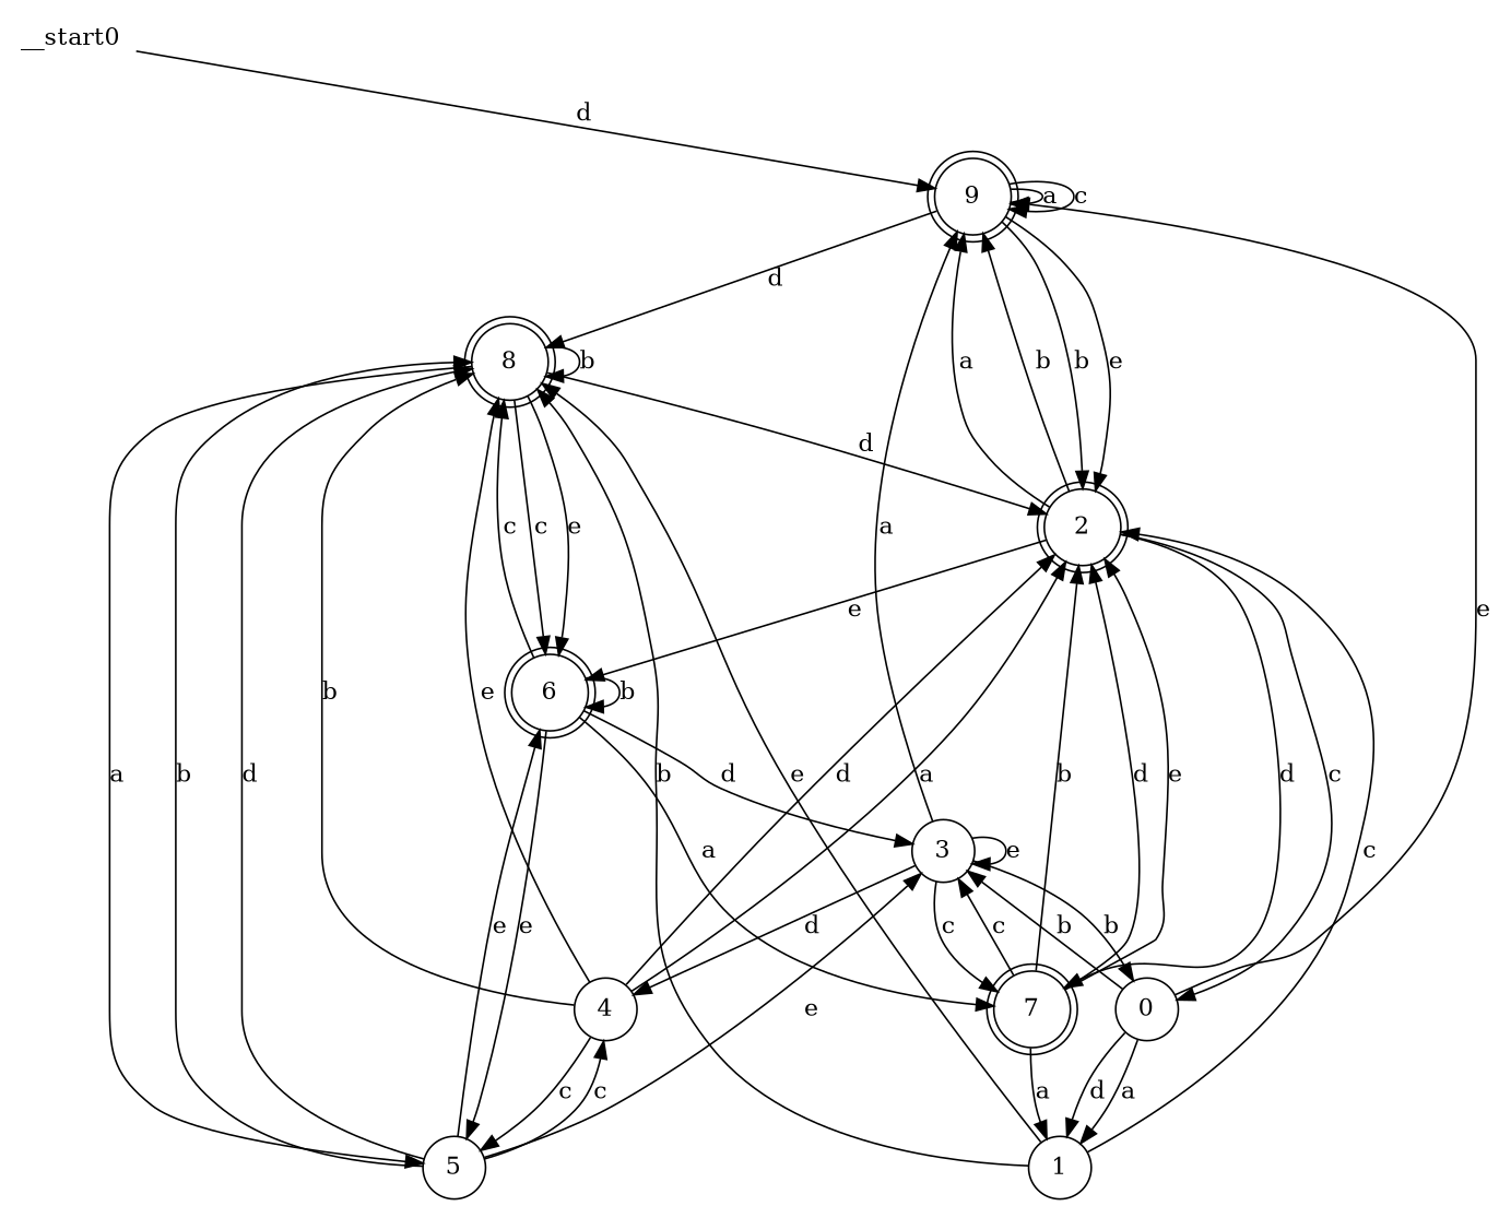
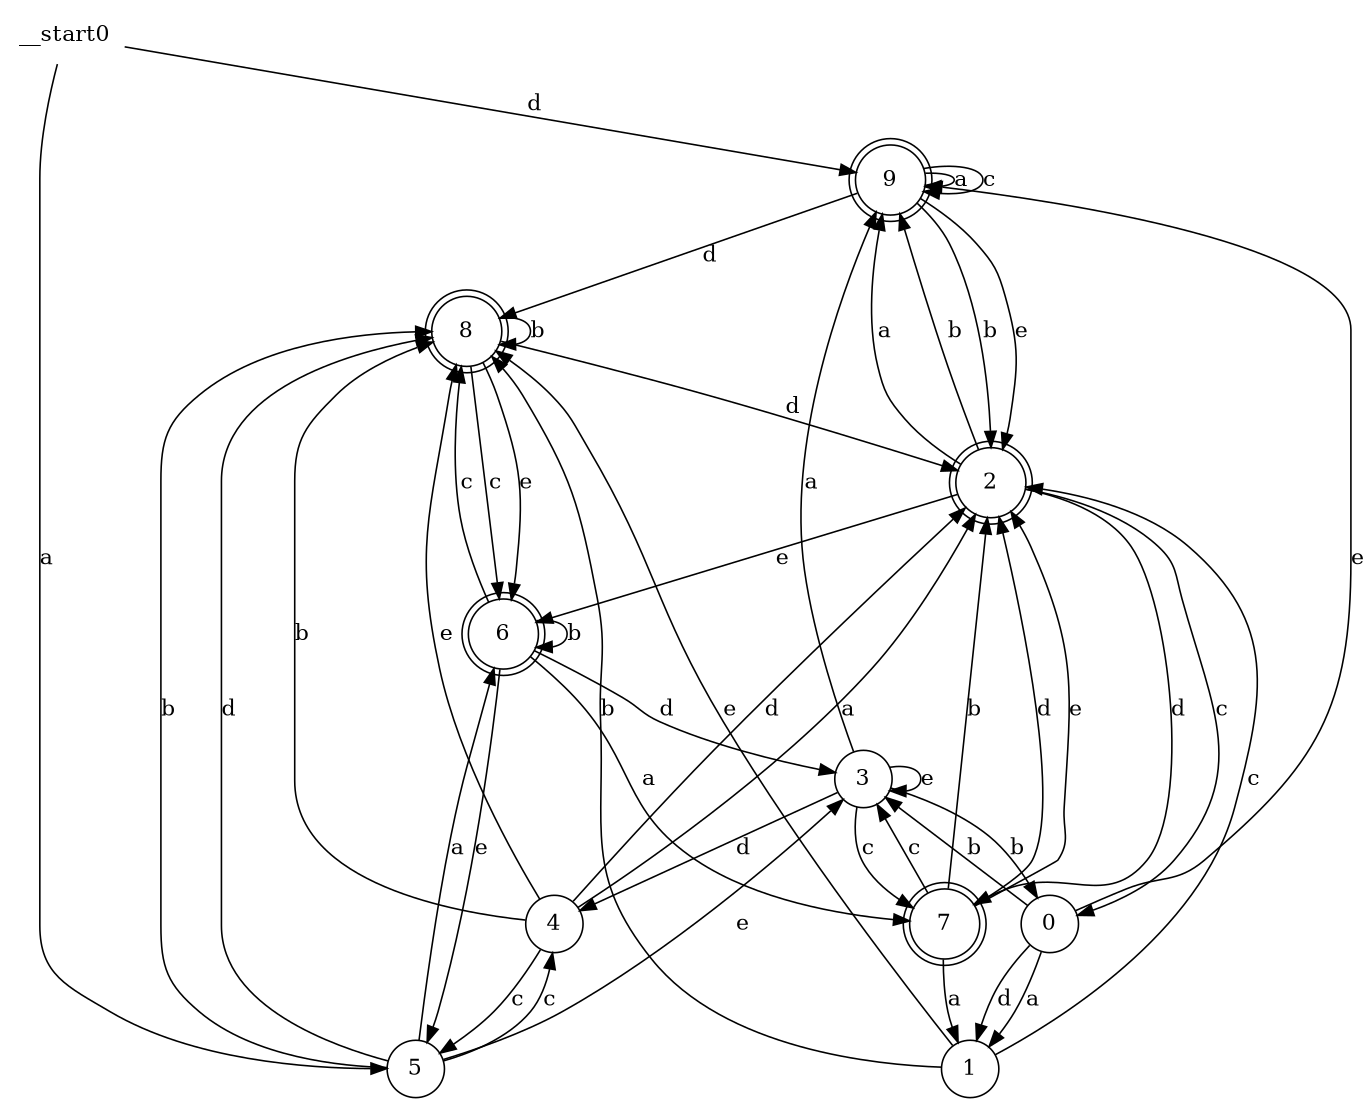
  digraph {
    rankdir=TB
    node [shape=doublecircle color=black fillcolor=white style="rounded,filled"]
    __start0 [shape=none color="" fillcolor="" style=""]
    n2 [label=9]
    n3 [label=0 shape=circle style=filled]
    n4 [label=1 shape=circle style=filled]
    n5 [label=3 shape=circle style=filled]
    n6 [label=8]
    n7 [label=2]
    n8 [label=7]
    n9 [label=4 shape=circle style=filled]
    n10 [label=6]
    n11 [label=5 shape=circle style=filled]
    __start0 -> n2 [label=d]
    n2 -> n2 [label=a]
    n2 -> n2 [label=c]
    n2 -> n6 [label=d]
    n2 -> n7 [label=b]
    n2 -> n7 [label=e]
    n3 -> n2 [label=e]
    n3 -> n4 [label=a]
    n3 -> n4 [label=d]
    n3 -> n5 [label=b]
    n4 -> n6 [label=b]
    n4 -> n6 [label=e]
    n4 -> n7 [label=c]
    n5 -> n2 [label=a]
    n5 -> n3 [label=b]
    n5 -> n5 [label=e]
    n5 -> n8 [label=c]
    n5 -> n9 [label=d]
    n6 -> n6 [label=b]
    n6 -> n7 [label=d]
    n6 -> n10 [label=c]
    n6 -> n10 [label=e]
-   n6 -> n11 [label=a]
+   __start0 -> n11 [label=a]
    n7 -> n2 [label=a]
    n7 -> n2 [label=b]
    n7 -> n3 [label=c]
    n7 -> n8 [label=d]
    n7 -> n10 [label=e]
    n8 -> n4 [label=a]
    n8 -> n5 [label=c]
    n8 -> n7 [label=b]
    n8 -> n7 [label=d]
    n8 -> n7 [label=e]
    n9 -> n6 [label=b]
    n9 -> n6 [label=e]
    n9 -> n7 [label=a]
    n9 -> n7 [label=d]
    n9 -> n11 [label=c]
    n10 -> n5 [label=d]
    n10 -> n6 [label=c]
    n10 -> n8 [label=a]
    n10 -> n10 [label=b]
    n10 -> n11 [label=e]
    n11 -> n5 [label=e]
    n11 -> n6 [label=b]
    n11 -> n6 [label=d]
    n11 -> n9 [label=c]
-   n11 -> n10 [label=e]
+   n11 -> n10 [label=a]
  }
